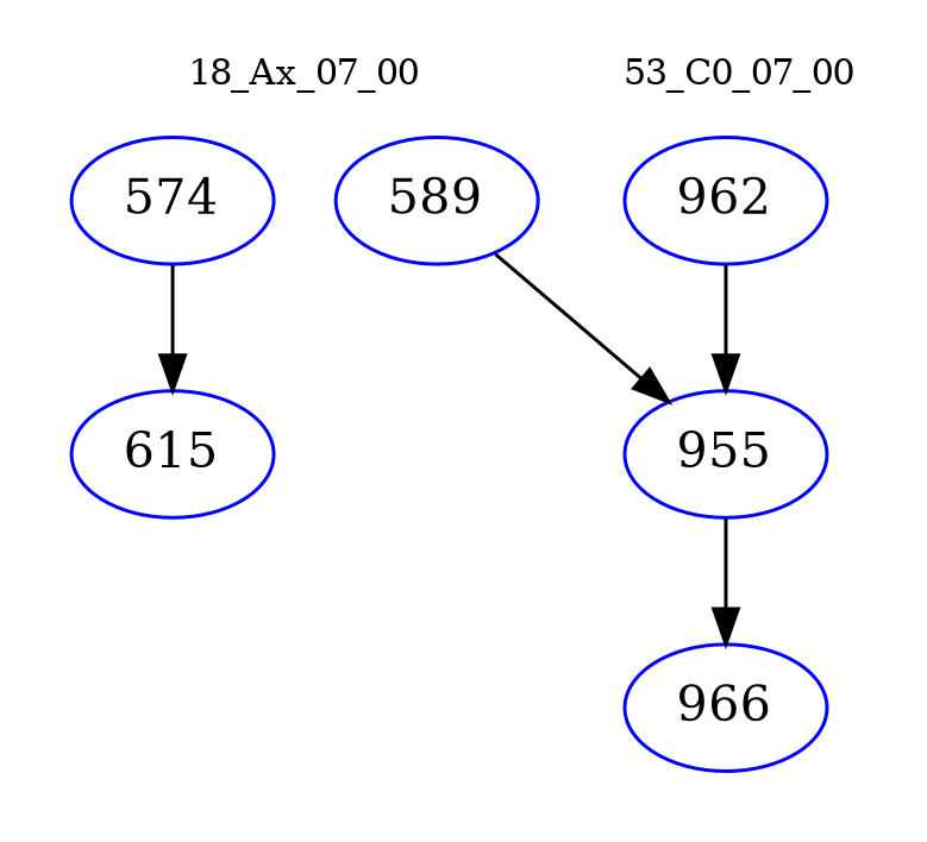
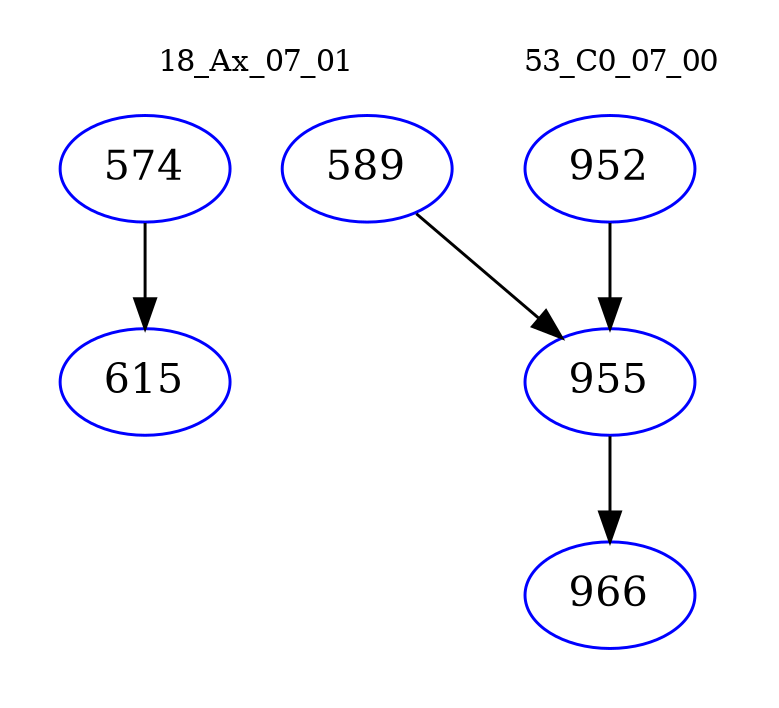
  digraph {
    node [color=blue]
    edge [color=black]
    n1 [label=589]
    n2 [label=574]
    n3 [label=615]
-   n4 [label=962]
+   n4 [label=952]
    n5 [label=955]
    n6 [label=966]
    subgraph cluster_1 {
      color=white
      fontsize=10
-     label="18_Ax_07_00"
+     label="18_Ax_07_01"
      n1
      n2
      n3
    }
    subgraph cluster_2 {
      color=white
      fontsize=10
      label="53_C0_07_00"
      n4
      n5
      n6
    }
    n1 -> n5
    n2 -> n3
    n4 -> n5
    n5 -> n6
  }
